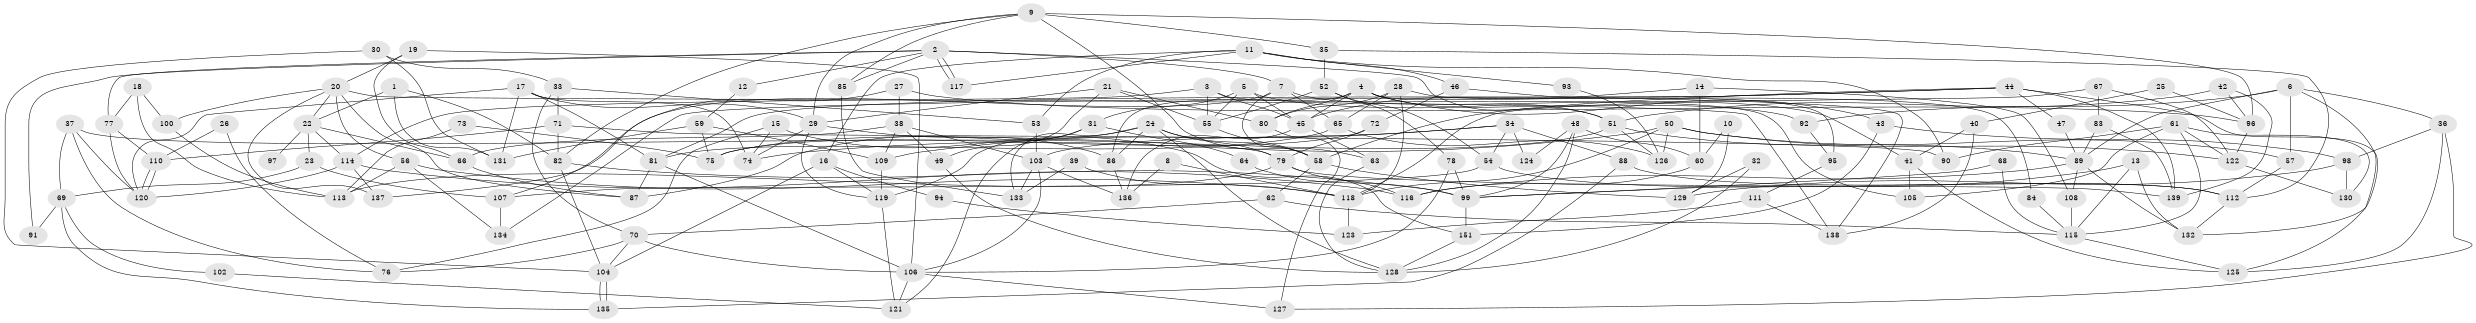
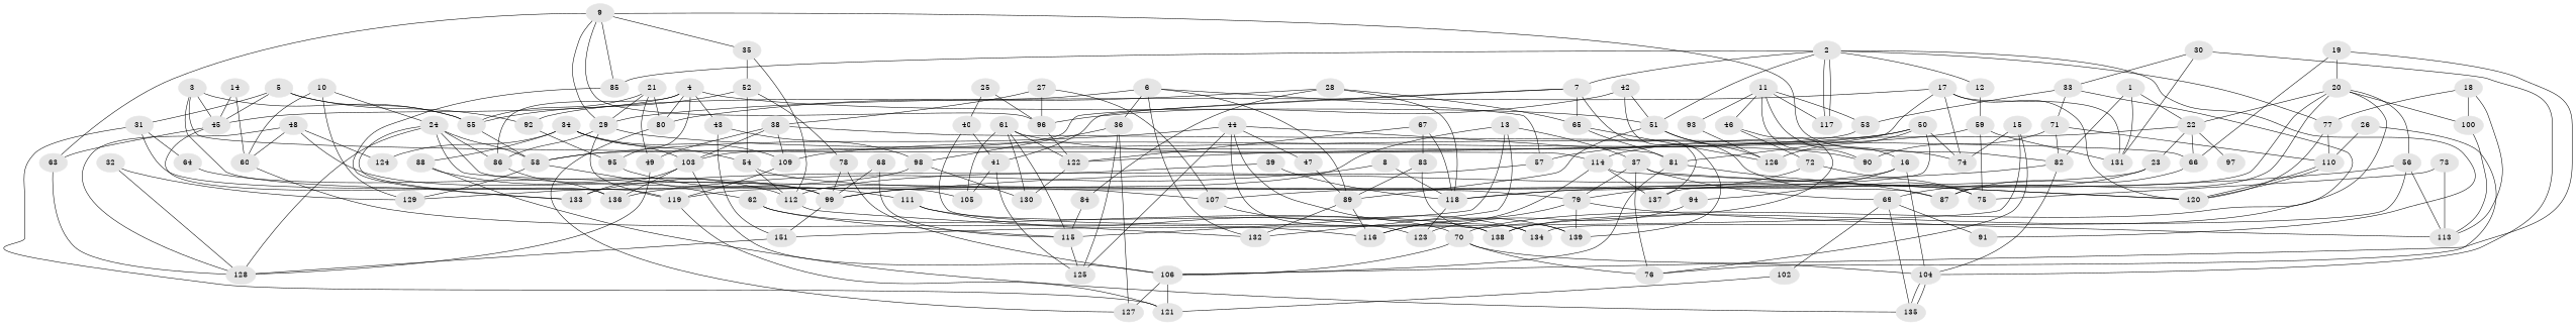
  graph {
    node [color=gray90 style=filled]
    1
    22
    82
    131
    114
    66
    23
    97
    99
    104
    2
    7
    12
    51
    77
    85
    91
    117
    41
    58
    65
    137
    59
    89
    126
    75
    120
    110
    133
    3
    45
    55
    105
    136
    63
    116
    4
    43
    80
    86
    95
    n42 [label=151]
    98
    127
    111
    5
    31
    92
    119
    64
    121
    6
    36
    57
    132
    125
    112
-   108
    129
    62
    81
    8
    118
    123
    9
    29
    35
    96
    74
    52
    128
    122
    10
    24
    60
    87
    79
    11
    16
    46
    53
    90
    93
    94
    138
    72
    103
    109
    13
    37
    115
    76
    69
    14
    15
    135
    17
    106
    18
    100
    113
    19
    20
    56
    134
    21
    49
    107
    102
    139
    25
    40
    26
    27
    38
    28
    84
    30
    33
    70
    71
    32
    34
    54
    88
    124
    78
    130
    39
    42
    44
    47
    48
    50
    61
    67
    83
    68
    73
    1 -- 22
    1 -- 82
    1 -- 131
    22 -- 114
    22 -- 66
    22 -- 23
    22 -- 97
    82 -- 99
    82 -- 104
    114 -- 137
    114 -- 120
    114 -- 116
    66 -- 87
    23 -- 69
    23 -- 107
    99 -- n42
    104 -- 135
    104 -- 135
    2 -- 7
    2 -- 12
    2 -- 51
    2 -- 77
    2 -- 85
    2 -- 91
    2 -- 117
    2 -- 117
    7 -- 41
    7 -- 58
    7 -- 65
    7 -- 137
    12 -- 59
    51 -- 89
    51 -- 126
    51 -- 75
    77 -- 120
    77 -- 110
    85 -- 133
    41 -- 105
    41 -- 125
    58 -- 129
    58 -- 62
    65 -- 126
    65 -- 81
    59 -- 131
    59 -- 75
    59 -- 109
    89 -- 116
    89 -- 132
-   89 -- 108
    110 -- 120
    110 -- 120
    3 -- 114
    3 -- 45
    3 -- 55
    3 -- 105
    45 -- 136
    45 -- 63
    55 -- 58
    63 -- 128
    4 -- 51
    4 -- 45
    4 -- 43
    4 -- 80
    4 -- 86
    4 -- 95
    43 -- n42
    43 -- 98
    80 -- 127
    86 -- 136
    95 -- 111
    n42 -- 128
    98 -- 129
    98 -- 130
    111 -- 123
    111 -- 138
    5 -- 45
    5 -- 55
    5 -- 31
    5 -- 92
    31 -- 119
    31 -- 64
    31 -- 121
    92 -- 95
    119 -- 121
    64 -- 99
    6 -- 89
    6 -- 92
    6 -- 36
    6 -- 57
    6 -- 132
    36 -- 98
    36 -- 127
    36 -- 125
    57 -- 112
    112 -- 132
-   108 -- 115
    62 -- 115
    62 -- 70
    81 -- 87
    81 -- 106
    8 -- 136
    8 -- 118
    118 -- 123
    9 -- 82
    9 -- 85
    9 -- 63
    9 -- 29
    9 -- 35
    9 -- 96
    29 -- 86
    29 -- 119
    29 -- 74
    35 -- 112
    35 -- 52
    96 -- 122
    52 -- 55
    52 -- 54
    52 -- 78
    122 -- 130
    10 -- 129
+   10 -- 24
    10 -- 60
    24 -- 58
    24 -- 133
    24 -- 86
    24 -- 128
    24 -- 87
    24 -- 79
    60 -- 116
    79 -- 116
    79 -- 113
    79 -- 139
    11 -- 117
    11 -- 16
    11 -- 46
    11 -- 53
    11 -- 90
    11 -- 93
    16 -- 104
    16 -- 119
    16 -- 94
    46 -- 138
    46 -- 72
    53 -- 103
    93 -- 126
    94 -- 123
    72 -- 75
    72 -- 79
    103 -- 133
    103 -- 136
    103 -- 106
    109 -- 119
    13 -- 99
    13 -- 132
+   13 -- 37
    13 -- 115
    37 -- 120
    37 -- 79
    37 -- 76
    37 -- 69
    115 -- 125
    69 -- 91
    69 -- 135
    69 -- 102
    14 -- 45
-   14 -- 108
    14 -- 60
    15 -- n42
    15 -- 74
    15 -- 76
    17 -- 131
    17 -- 120
    17 -- 81
    17 -- 29
    17 -- 74
    106 -- 127
    106 -- 121
    18 -- 77
    18 -- 100
    18 -- 113
    100 -- 113
    19 -- 66
    19 -- 106
    19 -- 20
    20 -- 22
    20 -- 137
    20 -- 87
    20 -- 138
    20 -- 100
    20 -- 56
    56 -- 118
    56 -- 113
    56 -- 134
    21 -- 55
    21 -- 80
    21 -- 29
    21 -- 49
    49 -- 128
    107 -- 134
    102 -- 121
    25 -- 96
    25 -- 40
    40 -- 41
    40 -- 138
    26 -- 110
    26 -- 76
    27 -- 96
    27 -- 107
    27 -- 38
    38 -- 66
    38 -- 103
    38 -- 109
    38 -- 49
    28 -- 65
    28 -- 80
    28 -- 118
    28 -- 84
    84 -- 115
    30 -- 131
    30 -- 104
    30 -- 33
    33 -- 53
    33 -- 70
    33 -- 71
    70 -- 104
    70 -- 76
    70 -- 106
    71 -- 82
    71 -- 110
    71 -- 90
    32 -- 129
    32 -- 128
    34 -- 103
    34 -- 109
    34 -- 54
    34 -- 88
    34 -- 124
    54 -- 112
    54 -- 107
    88 -- 112
    88 -- 135
    78 -- 99
    78 -- 106
    39 -- 133
    39 -- 118
    42 -- 51
    42 -- 96
    42 -- 139
    44 -- 58
    44 -- 125
    44 -- 81
    44 -- 134
    44 -- 139
    44 -- 47
    47 -- 89
    48 -- 99
    48 -- 128
    48 -- 60
    48 -- 124
    50 -- 126
    50 -- 57
    50 -- 118
    50 -- 74
    50 -- 122
    61 -- 105
    61 -- 122
    61 -- 90
    61 -- 115
    61 -- 130
    67 -- 118
    67 -- 122
    67 -- 83
    83 -- 89
    83 -- 139
    68 -- 99
    68 -- 115
    73 -- 75
    73 -- 113
  }
